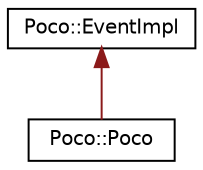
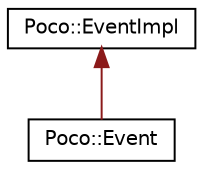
  digraph {
    rankdir=TB
    node [color=black fillcolor=white fontname=Helvetica fontsize=10 shape=record style=filled]
    n1 [height=0.2 label="Poco::EventImpl" width=0.4]
-   n2 [height=0.2 label="Poco::Poco" width=0.4]
+   n2 [height=0.2 label="Poco::Event" width=0.4]
    n1 -> n2 [color=firebrick4 dir=back fontname=Helvetica fontsize=10 labelfontname=Helvetica labelfontsize=10 style=solid]
  }
